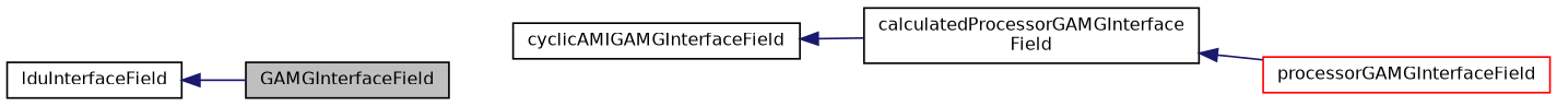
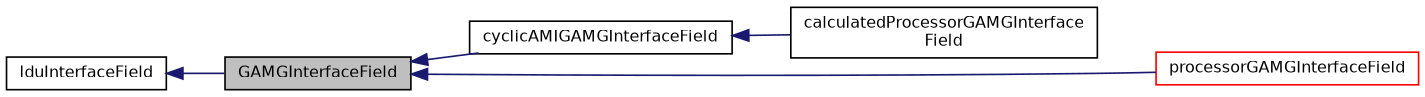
  digraph {
    rankdir=LR
    node [color=black fontname=Helvetica fontsize=10 shape=record]
    edge [color=midnightblue dir=back fontname=Helvetica fontsize=10 labelfontname=Helvetica labelfontsize=10 style=solid]
    n1 [fillcolor=grey75 fontcolor=black height=0.2 label=GAMGInterfaceField style=filled width=0.4]
    n2 [height=0.2 label=cyclicAMIGAMGInterfaceField width=0.4]
    n3 [color=red height=0.2 label=processorGAMGInterfaceField width=0.4]
    n4 [height=0.2 label="calculatedProcessorGAMGInterface\lField" width=0.4]
    n5 [height=0.2 label=lduInterfaceField width=0.4]
-   n4 -> n3
+   n1 -> n2
+   n1 -> n3
    n2 -> n4
    n5 -> n1
  }
